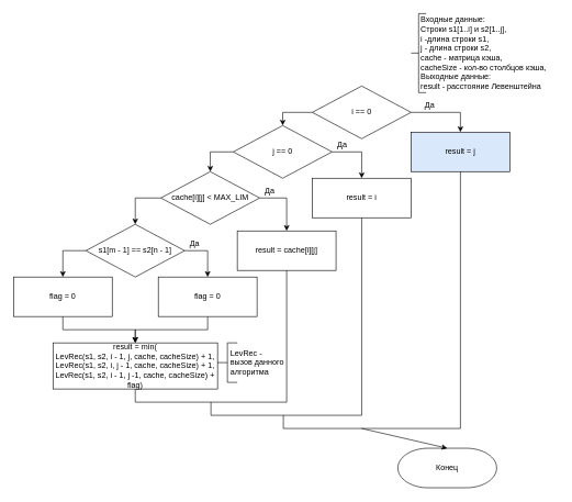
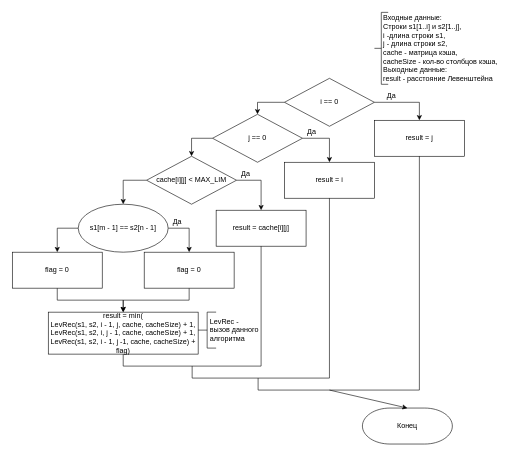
  <mxCell id="0" />
  <mxCell id="1" parent="0" />
  <mxCell id="2" value="" style="strokeWidth=1;html=1;shape=mxgraph.flowchart.annotation_2;align=left;labelPosition=right;pointerEvents=1;" vertex="1" parent="1"><mxGeometry x="624" y="20" width="23" height="120" as="geometry" /></mxCell>
  <mxCell id="3" value="&lt;div&gt;&lt;span&gt;Входные данные:&lt;/span&gt;&lt;/div&gt;Строки s1[1..i] и s2[1..j],&lt;br&gt;i -длина строки s1,&lt;br&gt;j - длина строки s2,&lt;br&gt;cache - матрица кэша,&lt;br&gt;cacheSize - кол-во столбцов кэша,&lt;br&gt;&lt;div&gt;&lt;div&gt;Выходные данные:&lt;/div&gt;&lt;div&gt;result - р&lt;span&gt;асстояние Левенштейна&lt;/span&gt;&lt;/div&gt;&lt;/div&gt;" style="text;html=1;align=left;verticalAlign=middle;resizable=0;points=[];autosize=1;strokeColor=none;fillColor=none;" vertex="1" parent="1"><mxGeometry x="637" y="25" width="210" height="110" as="geometry" /></mxCell>
  <mxCell id="4" value="Конец" style="strokeWidth=1;html=1;shape=mxgraph.flowchart.terminator;whiteSpace=wrap;" vertex="1" parent="1"><mxGeometry x="604" y="680" width="150" height="60" as="geometry" /></mxCell>
  <mxCell id="5" style="edgeStyle=orthogonalEdgeStyle;rounded=0;orthogonalLoop=1;jettySize=auto;html=1;exitX=1;exitY=0.5;exitDx=0;exitDy=0;entryX=0.5;entryY=0;entryDx=0;entryDy=0;" edge="1" parent="1" source="7" target="8"><mxGeometry relative="1" as="geometry" /></mxCell>
  <mxCell id="6" style="edgeStyle=orthogonalEdgeStyle;rounded=0;orthogonalLoop=1;jettySize=auto;html=1;exitX=0;exitY=0.5;exitDx=0;exitDy=0;entryX=0.5;entryY=0;entryDx=0;entryDy=0;" edge="1" parent="1" source="7" target="11"><mxGeometry relative="1" as="geometry" /></mxCell>
  <mxCell id="7" value="i == 0" style="rhombus;whiteSpace=wrap;html=1;shadow=0;sketch=0;fontFamily=Helvetica;strokeWidth=1;gradientColor=none;" vertex="1" parent="1"><mxGeometry x="474" y="130" width="150" height="80" as="geometry" /></mxCell>
- <mxCell id="8" value="result = j" style="rounded=0;whiteSpace=wrap;html=1;fillColor=#dae8fc;" vertex="1" parent="1"><mxGeometry x="624" y="200" width="150" height="60" as="geometry" /></mxCell>
+ <mxCell id="8" value="result = j" style="rounded=0;whiteSpace=wrap;html=1;" vertex="1" parent="1"><mxGeometry x="624" y="200" width="150" height="60" as="geometry" /></mxCell>
  <mxCell id="9" style="edgeStyle=orthogonalEdgeStyle;rounded=0;orthogonalLoop=1;jettySize=auto;html=1;exitX=0;exitY=0.5;exitDx=0;exitDy=0;entryX=0.5;entryY=0;entryDx=0;entryDy=0;" edge="1" parent="1" source="11" target="25"><mxGeometry relative="1" as="geometry" /></mxCell>
  <mxCell id="10" style="edgeStyle=orthogonalEdgeStyle;rounded=0;orthogonalLoop=1;jettySize=auto;html=1;exitX=1;exitY=0.5;exitDx=0;exitDy=0;entryX=0.5;entryY=0;entryDx=0;entryDy=0;" edge="1" parent="1" source="11" target="12"><mxGeometry relative="1" as="geometry" /></mxCell>
  <mxCell id="11" value="j == 0" style="rhombus;whiteSpace=wrap;html=1;shadow=0;sketch=0;fontFamily=Helvetica;strokeWidth=1;gradientColor=none;" vertex="1" parent="1"><mxGeometry x="354" y="190" width="150" height="80" as="geometry" /></mxCell>
  <mxCell id="12" value="result = i" style="rounded=0;whiteSpace=wrap;html=1;" vertex="1" parent="1"><mxGeometry x="474" y="270" width="150" height="60" as="geometry" /></mxCell>
  <mxCell id="13" style="edgeStyle=orthogonalEdgeStyle;rounded=0;orthogonalLoop=1;jettySize=auto;html=1;exitX=1;exitY=0.5;exitDx=0;exitDy=0;entryX=0.5;entryY=0;entryDx=0;entryDy=0;" edge="1" parent="1" source="15" target="17"><mxGeometry relative="1" as="geometry" /></mxCell>
  <mxCell id="14" style="edgeStyle=orthogonalEdgeStyle;rounded=0;orthogonalLoop=1;jettySize=auto;html=1;exitX=0;exitY=0.5;exitDx=0;exitDy=0;entryX=0.5;entryY=0;entryDx=0;entryDy=0;" edge="1" parent="1" source="15" target="19"><mxGeometry relative="1" as="geometry" /></mxCell>
- <mxCell id="15" value="s1[m - 1] == s2[n - 1]" style="rhombus;whiteSpace=wrap;html=1;shadow=0;sketch=0;fontFamily=Helvetica;strokeWidth=1;gradientColor=none;" vertex="1" parent="1"><mxGeometry x="130" y="340" width="150" height="80" as="geometry" /></mxCell>
+ <mxCell id="15" value="s1[m - 1] == s2[n - 1]" style="ellipse;whiteSpace=wrap;html=1;shadow=0;sketch=0;fontFamily=Helvetica;strokeWidth=1;gradientColor=none;" vertex="1" parent="1"><mxGeometry x="130" y="340" width="150" height="80" as="geometry" /></mxCell>
  <mxCell id="16" style="edgeStyle=orthogonalEdgeStyle;rounded=0;orthogonalLoop=1;jettySize=auto;html=1;exitX=0.5;exitY=1;exitDx=0;exitDy=0;entryX=0.5;entryY=0;entryDx=0;entryDy=0;" edge="1" parent="1" source="17" target="20"><mxGeometry relative="1" as="geometry" /></mxCell>
  <mxCell id="17" value="flag = 0" style="rounded=0;whiteSpace=wrap;html=1;" vertex="1" parent="1"><mxGeometry x="240" y="420" width="150" height="60" as="geometry" /></mxCell>
  <mxCell id="18" style="edgeStyle=orthogonalEdgeStyle;rounded=0;orthogonalLoop=1;jettySize=auto;html=1;exitX=0.5;exitY=1;exitDx=0;exitDy=0;entryX=0.5;entryY=0;entryDx=0;entryDy=0;" edge="1" parent="1" source="19" target="20"><mxGeometry relative="1" as="geometry" /></mxCell>
  <mxCell id="19" value="flag = 0" style="rounded=0;whiteSpace=wrap;html=1;" vertex="1" parent="1"><mxGeometry y="420" width="150" height="60" as="geometry" x="20" /></mxCell>
  <mxCell id="20" value="result = min(&lt;br&gt;LevRec(s1, s2, i - 1, j, cache, cacheSize) + 1,&lt;br&gt;LevRec(s1, s2, i, j - 1, cache, cacheSize) + 1,&lt;br&gt;LevRec(s1, s2, i - 1, j -1, cache, cacheSize) + flag)" style="rounded=0;whiteSpace=wrap;html=1;" vertex="1" parent="1"><mxGeometry x="80" y="520" width="250" height="70" as="geometry" /></mxCell>
  <mxCell id="21" value="" style="strokeWidth=1;html=1;shape=mxgraph.flowchart.annotation_2;align=left;labelPosition=right;pointerEvents=1;" vertex="1" parent="1"><mxGeometry x="330" y="520" width="30" height="60" as="geometry" /></mxCell>
  <mxCell id="22" value="&lt;div style=&quot;text-align: left&quot;&gt;&lt;span&gt;LevRec -&lt;/span&gt;&lt;/div&gt;&lt;div style=&quot;text-align: left&quot;&gt;&lt;span&gt;вызов данного&lt;/span&gt;&lt;/div&gt;&lt;div style=&quot;text-align: left&quot;&gt;&lt;span&gt;алгоритма&lt;/span&gt;&lt;/div&gt;" style="text;html=1;align=center;verticalAlign=middle;resizable=0;points=[];autosize=1;strokeColor=none;fillColor=none;" vertex="1" parent="1"><mxGeometry x="340" y="525" width="100" height="50" as="geometry" /></mxCell>
  <mxCell id="23" style="edgeStyle=orthogonalEdgeStyle;rounded=0;orthogonalLoop=1;jettySize=auto;html=1;exitX=1;exitY=0.5;exitDx=0;exitDy=0;entryX=0.5;entryY=0;entryDx=0;entryDy=0;" edge="1" parent="1" source="25" target="26"><mxGeometry relative="1" as="geometry" /></mxCell>
  <mxCell id="24" style="edgeStyle=orthogonalEdgeStyle;rounded=0;orthogonalLoop=1;jettySize=auto;html=1;exitX=0;exitY=0.5;exitDx=0;exitDy=0;entryX=0.5;entryY=0;entryDx=0;entryDy=0;" edge="1" parent="1" source="25" target="15"><mxGeometry relative="1" as="geometry" /></mxCell>
  <mxCell id="25" value="cache[i][j] &amp;lt; MAX_LIM" style="rhombus;whiteSpace=wrap;html=1;shadow=0;sketch=0;fontFamily=Helvetica;strokeWidth=1;gradientColor=none;" vertex="1" parent="1"><mxGeometry x="244" y="260" width="150" height="80" as="geometry" /></mxCell>
  <mxCell id="26" value="result = cache[i][j]" style="rounded=0;whiteSpace=wrap;html=1;" vertex="1" parent="1"><mxGeometry x="360" y="350" width="150" height="60" as="geometry" /></mxCell>
  <mxCell id="27" value="" style="endArrow=none;html=1;rounded=0;entryX=0.5;entryY=1;entryDx=0;entryDy=0;exitX=0.5;exitY=1;exitDx=0;exitDy=0;" edge="1" parent="1" source="20" target="26"><mxGeometry width="50" height="50" relative="1" as="geometry"><mxPoint x="400" y="490" as="sourcePoint" /><mxPoint x="450" y="440" as="targetPoint" /><Array as="points"><mxPoint x="205" y="610" /><mxPoint x="435" y="610" /></Array></mxGeometry></mxCell>
  <mxCell id="28" value="" style="endArrow=none;html=1;rounded=0;entryX=0.5;entryY=1;entryDx=0;entryDy=0;" edge="1" parent="1" target="12"><mxGeometry width="50" height="50" relative="1" as="geometry"><mxPoint x="320" y="610" as="sourcePoint" /><mxPoint x="450" y="440" as="targetPoint" /><Array as="points"><mxPoint x="320" y="630" /><mxPoint x="549" y="630" /></Array></mxGeometry></mxCell>
  <mxCell id="29" value="" style="endArrow=none;html=1;rounded=0;entryX=0.5;entryY=1;entryDx=0;entryDy=0;" edge="1" parent="1" target="8"><mxGeometry width="50" height="50" relative="1" as="geometry"><mxPoint x="430" y="630" as="sourcePoint" /><mxPoint x="450" y="440" as="targetPoint" /><Array as="points"><mxPoint x="430" y="650" /><mxPoint x="699" y="650" /></Array></mxGeometry></mxCell>
  <mxCell id="30" value="" style="endArrow=classic;html=1;rounded=0;entryX=0.5;entryY=0;entryDx=0;entryDy=0;entryPerimeter=0;" edge="1" parent="1" target="4"><mxGeometry width="50" height="50" relative="1" as="geometry"><mxPoint x="549" y="650" as="sourcePoint" /><mxPoint x="420" y="420" as="targetPoint" /></mxGeometry></mxCell>
  <mxCell id="31" value="Да" style="text;html=1;align=center;verticalAlign=middle;resizable=0;points=[];autosize=1;strokeColor=none;fillColor=none;" vertex="1" parent="1"><mxGeometry x="280" y="360" width="30" height="20" as="geometry" /></mxCell>
  <mxCell id="32" value="Да" style="text;html=1;align=center;verticalAlign=middle;resizable=0;points=[];autosize=1;strokeColor=none;fillColor=none;" vertex="1" parent="1"><mxGeometry x="394" y="280" width="30" height="20" as="geometry" /></mxCell>
  <mxCell id="33" value="Да" style="text;html=1;align=center;verticalAlign=middle;resizable=0;points=[];autosize=1;strokeColor=none;fillColor=none;" vertex="1" parent="1"><mxGeometry x="504" y="210" width="30" height="20" as="geometry" /></mxCell>
  <mxCell id="34" value="Да" style="text;html=1;align=center;verticalAlign=middle;resizable=0;points=[];autosize=1;strokeColor=none;fillColor=none;" vertex="1" parent="1"><mxGeometry x="637" y="150" width="30" height="20" as="geometry" /></mxCell>
